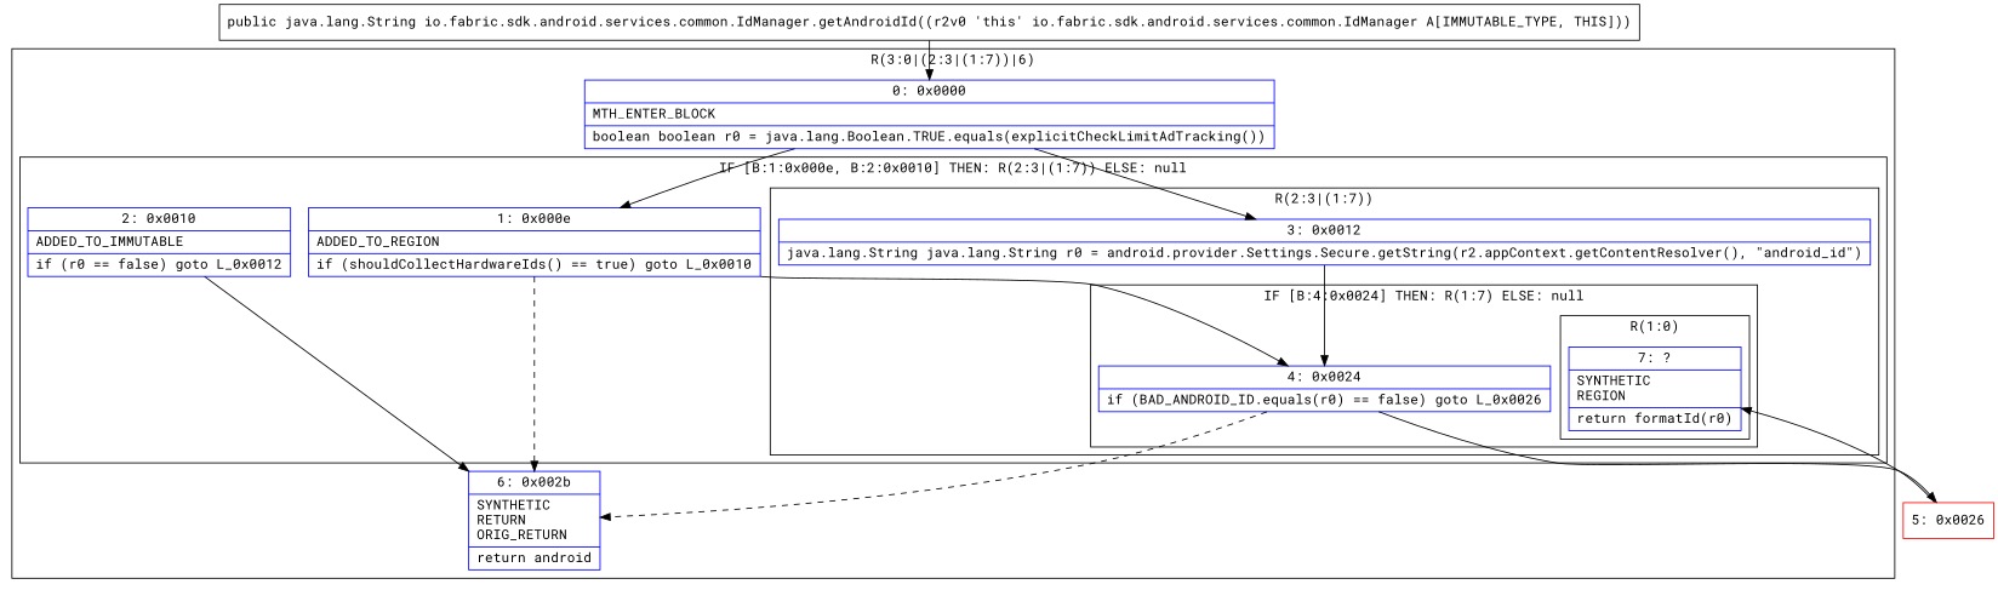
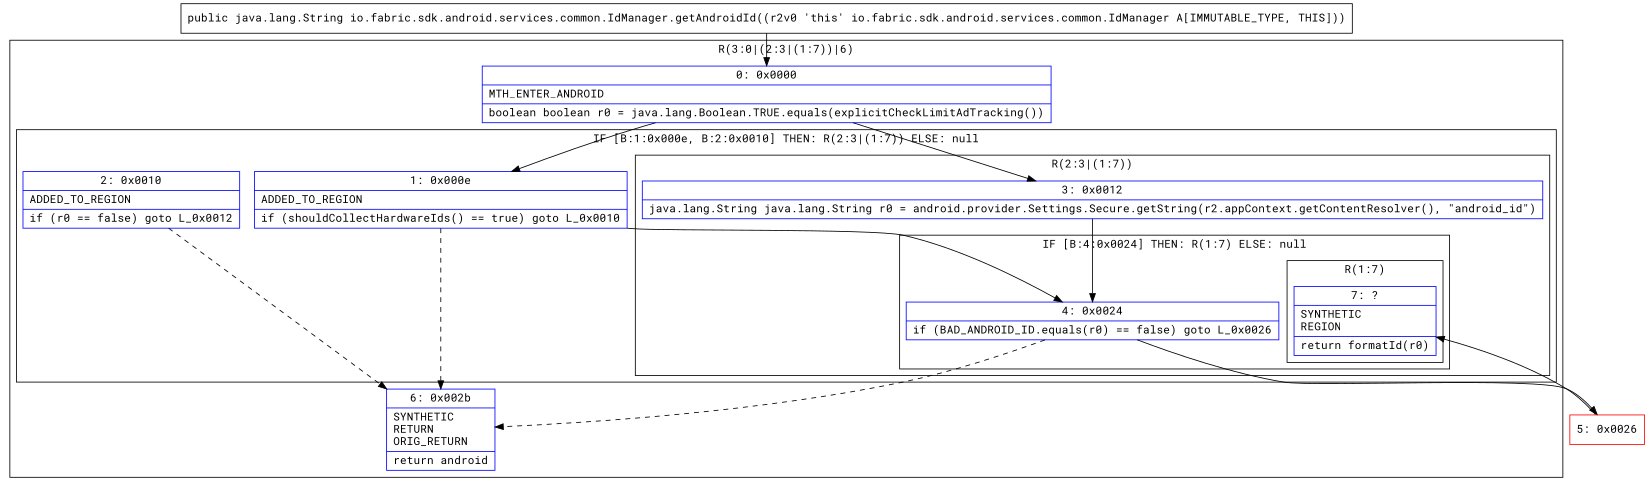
  digraph {
    fontname="Roboto Mono"
    node [color=blue fontname="Roboto Mono" shape=record]
    edge [fontname="Roboto Mono"]
    n1 [label="{7\:\ ?|SYNTHETIC\lREGION\l|return formatId(r0)\l}"]
    n2 [label="{4\:\ 0x0024|if (BAD_ANDROID_ID.equals(r0) == false) goto L_0x0026\l}"]
    n3 [label="{3\:\ 0x0012|java.lang.String java.lang.String r0 = android.provider.Settings.Secure.getString(r2.appContext.getContentResolver(), \"android_id\")\l}"]
    n4 [label="{1\:\ 0x000e|ADDED_TO_REGION\l|if (shouldCollectHardwareIds() == true) goto L_0x0010\l}"]
-   n5 [label="{2\:\ 0x0010|ADDED_TO_IMMUTABLE\l|if (r0 == false) goto L_0x0012\l}"]
-   n6 [label="{0\:\ 0x0000|MTH_ENTER_BLOCK\l|boolean boolean r0 = java.lang.Boolean.TRUE.equals(explicitCheckLimitAdTracking())\l}"]
+   n5 [label="{2\:\ 0x0010|ADDED_TO_REGION\l|if (r0 == false) goto L_0x0012\l}"]
+   n6 [label="{0\:\ 0x0000|MTH_ENTER_ANDROID\l|boolean boolean r0 = java.lang.Boolean.TRUE.equals(explicitCheckLimitAdTracking())\l}"]
    n7 [label="{6\:\ 0x002b|SYNTHETIC\lRETURN\lORIG_RETURN\l|return android\l}"]
    n8 [color=red label="{5\:\ 0x0026}"]
    n9 [label="{public java.lang.String io.fabric.sdk.android.services.common.IdManager.getAndroidId((r2v0 'this' io.fabric.sdk.android.services.common.IdManager A[IMMUTABLE_TYPE, THIS])) }" color=""]
    subgraph cluster_1 {
      label="R(3:0|(2:3|(1:7))|6)"
      n6
      n7
      subgraph cluster_2 {
        label="IF [B:1:0x000e, B:2:0x0010] THEN: R(2:3|(1:7)) ELSE: null"
        n4
        n5
        subgraph cluster_3 {
          label="R(2:3|(1:7))"
          n3
          subgraph cluster_4 {
            label="IF [B:4:0x0024] THEN: R(1:7) ELSE: null"
            n2
            subgraph cluster_5 {
-             label="R(1:0)"
+             label="R(1:7)"
              n1
            }
          }
        }
      }
    }
    n2 -> n7 [style=dashed]
    n2 -> n8
    n3 -> n2
    n4 -> n2
    n4 -> n7 [style=dashed]
-   n5 -> n7 [style=solid]
+   n5 -> n7 [style=dashed]
    n6 -> n3
    n6 -> n4
    n8 -> n1
    n9 -> n6
  }
